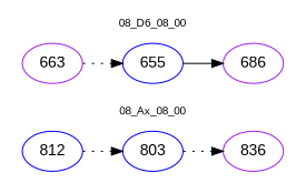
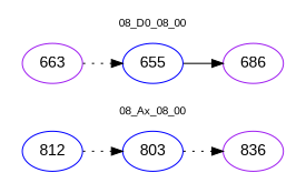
  digraph {
    fontname="Liberation Sans"
    rankdir=LR
    node [color=blue fontname="Liberation Sans"]
    edge [color=black fontname="Liberation Sans" style=dotted]
    n1 [label=812]
    n2 [label=803]
    n3 [color=purple label=836]
    n4 [color=purple label=663]
    n5 [label=655]
    n6 [color=purple label=686]
    subgraph cluster_1 {
      color=white
      fontsize=10
      label="08_Ax_08_00"
      n1
      n2
      n3
    }
    subgraph cluster_2 {
      color=white
      fontsize=10
-     label="08_D6_08_00"
+     label="08_D0_08_00"
      n4
      n5
      n6
    }
    n1 -> n2
    n2 -> n3
    n4 -> n5
    n5 -> n6 [style=solid]
  }
